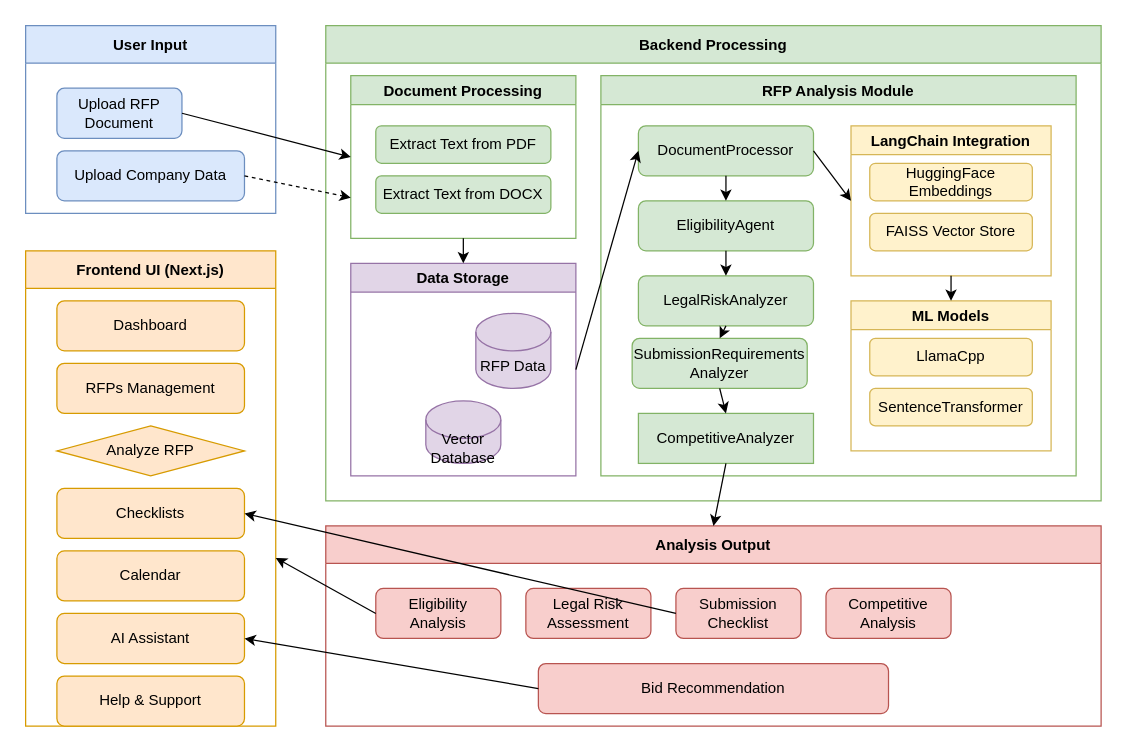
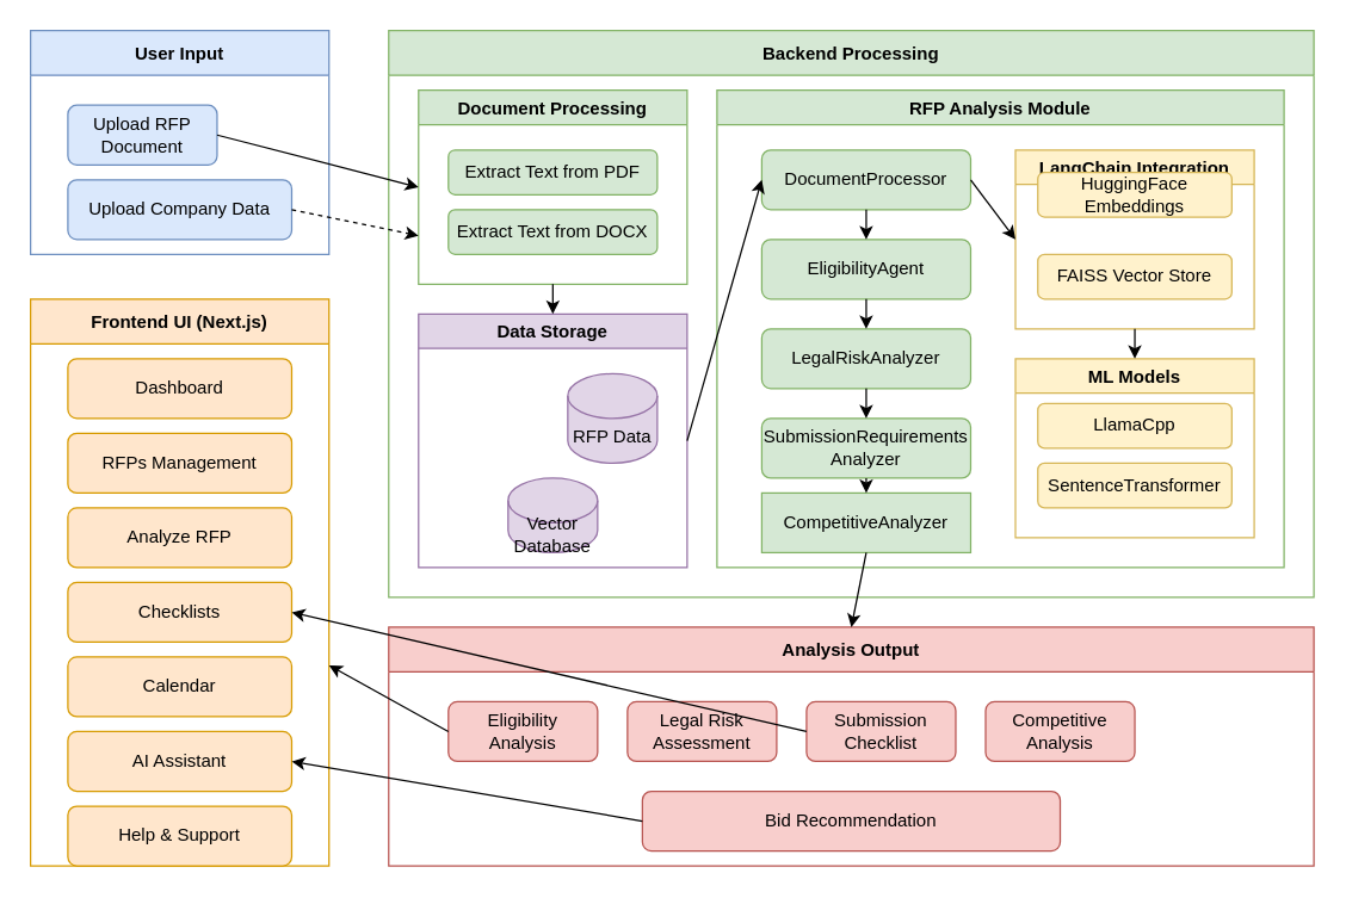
  <mxCell id="0" />
  <mxCell id="1" parent="0" />
  <mxCell id="2" value="User Input" style="swimlane;childLayout=stackLayout;resizeParent=1;resizeParentMax=0;horizontal=1;startSize=30;horizontalStack=0;fillColor=#dae8fc;strokeColor=#6c8ebf;" vertex="1" parent="1"><mxGeometry x="20" y="20" width="200" height="150" as="geometry" /></mxCell>
  <mxCell id="3" value="Upload RFP Document" style="rounded=1;whiteSpace=wrap;html=1;fontSize=12;glass=0;strokeWidth=1;shadow=0;fillColor=#dae8fc;strokeColor=#6c8ebf;" vertex="1" parent="1"><mxGeometry x="45" y="70" width="100" height="40" as="geometry" /></mxCell>
  <mxCell id="4" value="Upload Company Data" style="rounded=1;whiteSpace=wrap;html=1;fontSize=12;glass=0;strokeWidth=1;shadow=0;fillColor=#dae8fc;strokeColor=#6c8ebf;" vertex="1" parent="1"><mxGeometry x="45" y="120" width="150" height="40" as="geometry" /></mxCell>
  <mxCell id="5" value="Backend Processing" style="swimlane;childLayout=stackLayout;resizeParent=1;resizeParentMax=0;horizontal=1;startSize=30;horizontalStack=0;fillColor=#d5e8d4;strokeColor=#82b366;" vertex="1" parent="1"><mxGeometry x="260" y="20" width="620" height="380" as="geometry" /></mxCell>
  <mxCell id="6" value="Document Processing" style="swimlane;fillColor=#d5e8d4;strokeColor=#82b366;" vertex="1" parent="1"><mxGeometry x="280" y="60" width="180" height="130" as="geometry" /></mxCell>
  <mxCell id="7" value="Extract Text from PDF" style="rounded=1;whiteSpace=wrap;html=1;fontSize=12;glass=0;strokeWidth=1;shadow=0;fillColor=#d5e8d4;strokeColor=#82b366;" vertex="1" parent="6"><mxGeometry x="20" y="40" width="140" height="30" as="geometry" /></mxCell>
  <mxCell id="8" value="Extract Text from DOCX" style="rounded=1;whiteSpace=wrap;html=1;fontSize=12;glass=0;strokeWidth=1;shadow=0;fillColor=#d5e8d4;strokeColor=#82b366;" vertex="1" parent="6"><mxGeometry x="20" y="80" width="140" height="30" as="geometry" /></mxCell>
  <mxCell id="9" value="RFP Analysis Module" style="swimlane;fillColor=#d5e8d4;strokeColor=#82b366;" vertex="1" parent="1"><mxGeometry x="480" y="60" width="380" height="320" as="geometry" /></mxCell>
  <mxCell id="10" value="DocumentProcessor" style="rounded=1;whiteSpace=wrap;html=1;fontSize=12;glass=0;strokeWidth=1;shadow=0;fillColor=#d5e8d4;strokeColor=#82b366;" vertex="1" parent="9"><mxGeometry x="30" y="40" width="140" height="40" as="geometry" /></mxCell>
  <mxCell id="11" value="EligibilityAgent" style="rounded=1;whiteSpace=wrap;html=1;fontSize=12;glass=0;strokeWidth=1;shadow=0;fillColor=#d5e8d4;strokeColor=#82b366;" vertex="1" parent="9"><mxGeometry x="30" y="100" width="140" height="40" as="geometry" /></mxCell>
  <mxCell id="12" value="LegalRiskAnalyzer" style="rounded=1;whiteSpace=wrap;html=1;fontSize=12;glass=0;strokeWidth=1;shadow=0;fillColor=#d5e8d4;strokeColor=#82b366;" vertex="1" parent="9"><mxGeometry x="30" y="160" width="140" height="40" as="geometry" /></mxCell>
- <mxCell id="13" value="SubmissionRequirements&#10;Analyzer" style="rounded=1;whiteSpace=wrap;html=1;fontSize=12;glass=0;strokeWidth=1;shadow=0;fillColor=#d5e8d4;strokeColor=#82b366;" vertex="1" parent="9"><mxGeometry x="25" y="210" width="140" height="40" as="geometry" /></mxCell>
+ <mxCell id="13" value="SubmissionRequirements&#10;Analyzer" style="rounded=1;whiteSpace=wrap;html=1;fontSize=12;glass=0;strokeWidth=1;shadow=0;fillColor=#d5e8d4;strokeColor=#82b366;" vertex="1" parent="9"><mxGeometry x="30" y="220" width="140" height="40" as="geometry" /></mxCell>
  <mxCell id="14" value="CompetitiveAnalyzer" style="whiteSpace=wrap;html=1;fontSize=12;glass=0;strokeWidth=1;shadow=0;fillColor=#d5e8d4;strokeColor=#82b366;rounded=0;" vertex="1" parent="9"><mxGeometry x="30" y="270" width="140" height="40" as="geometry" /></mxCell>
  <mxCell id="15" value="LangChain Integration" style="swimlane;fillColor=#fff2cc;strokeColor=#d6b656;" vertex="1" parent="9"><mxGeometry x="200" y="40" width="160" height="120" as="geometry" /></mxCell>
- <mxCell id="16" value="HuggingFace Embeddings" style="rounded=1;whiteSpace=wrap;html=1;fontSize=12;glass=0;strokeWidth=1;shadow=0;fillColor=#fff2cc;strokeColor=#d6b656;" vertex="1" parent="15"><mxGeometry x="15" y="30" width="130" height="30" as="geometry" /></mxCell>
+ <mxCell id="16" value="HuggingFace Embeddings" style="rounded=1;whiteSpace=wrap;html=1;fontSize=12;glass=0;strokeWidth=1;shadow=0;fillColor=#fff2cc;strokeColor=#d6b656;" vertex="1" parent="15"><mxGeometry x="15" y="15" width="130" height="30" as="geometry" /></mxCell>
  <mxCell id="17" value="FAISS Vector Store" style="rounded=1;whiteSpace=wrap;html=1;fontSize=12;glass=0;strokeWidth=1;shadow=0;fillColor=#fff2cc;strokeColor=#d6b656;" vertex="1" parent="15"><mxGeometry x="15" y="70" width="130" height="30" as="geometry" /></mxCell>
  <mxCell id="18" value="ML Models" style="swimlane;fillColor=#fff2cc;strokeColor=#d6b656;" vertex="1" parent="9"><mxGeometry x="200" y="180" width="160" height="120" as="geometry" /></mxCell>
  <mxCell id="19" value="LlamaCpp" style="rounded=1;whiteSpace=wrap;html=1;fontSize=12;glass=0;strokeWidth=1;shadow=0;fillColor=#fff2cc;strokeColor=#d6b656;" vertex="1" parent="18"><mxGeometry x="15" y="30" width="130" height="30" as="geometry" /></mxCell>
  <mxCell id="20" value="SentenceTransformer" style="rounded=1;whiteSpace=wrap;html=1;fontSize=12;glass=0;strokeWidth=1;shadow=0;fillColor=#fff2cc;strokeColor=#d6b656;" vertex="1" parent="18"><mxGeometry x="15" y="70" width="130" height="30" as="geometry" /></mxCell>
  <mxCell id="21" value="Data Storage" style="swimlane;fillColor=#e1d5e7;strokeColor=#9673a6;" vertex="1" parent="1"><mxGeometry x="280" y="210" width="180" height="170" as="geometry" /></mxCell>
  <mxCell id="22" value="RFP Data" style="shape=cylinder3;whiteSpace=wrap;html=1;boundedLbl=1;backgroundOutline=1;size=15;fillColor=#e1d5e7;strokeColor=#9673a6;" vertex="1" parent="21"><mxGeometry x="100" y="40" width="60" height="60" as="geometry" /></mxCell>
  <mxCell id="23" value="Vector Database" style="shape=cylinder3;whiteSpace=wrap;html=1;boundedLbl=1;backgroundOutline=1;size=15;fillColor=#e1d5e7;strokeColor=#9673a6;" vertex="1" parent="21"><mxGeometry x="60" y="110" width="60" height="50" as="geometry" /></mxCell>
  <mxCell id="24" value="Frontend UI (Next.js)" style="swimlane;childLayout=stackLayout;resizeParent=1;resizeParentMax=0;horizontal=1;startSize=30;horizontalStack=0;fillColor=#ffe6cc;strokeColor=#d79b00;" vertex="1" parent="1"><mxGeometry x="20" y="200" width="200" height="380" as="geometry" /></mxCell>
  <mxCell id="25" value="Dashboard" style="rounded=1;whiteSpace=wrap;html=1;fontSize=12;glass=0;strokeWidth=1;shadow=0;fillColor=#ffe6cc;strokeColor=#d79b00;" vertex="1" parent="1"><mxGeometry x="45" y="240" width="150" height="40" as="geometry" /></mxCell>
  <mxCell id="26" value="RFPs Management" style="rounded=1;whiteSpace=wrap;html=1;fontSize=12;glass=0;strokeWidth=1;shadow=0;fillColor=#ffe6cc;strokeColor=#d79b00;" vertex="1" parent="1"><mxGeometry x="45" y="290" width="150" height="40" as="geometry" /></mxCell>
- <mxCell id="27" value="Analyze RFP" style="rhombus;whiteSpace=wrap;html=1;fontSize=12;glass=0;strokeWidth=1;shadow=0;fillColor=#ffe6cc;strokeColor=#d79b00;" vertex="1" parent="1"><mxGeometry x="45" y="340" width="150" height="40" as="geometry" /></mxCell>
+ <mxCell id="27" value="Analyze RFP" style="rounded=1;whiteSpace=wrap;html=1;fontSize=12;glass=0;strokeWidth=1;shadow=0;fillColor=#ffe6cc;strokeColor=#d79b00;" vertex="1" parent="1"><mxGeometry x="45" y="340" width="150" height="40" as="geometry" /></mxCell>
  <mxCell id="28" value="Checklists" style="rounded=1;whiteSpace=wrap;html=1;fontSize=12;glass=0;strokeWidth=1;shadow=0;fillColor=#ffe6cc;strokeColor=#d79b00;" vertex="1" parent="1"><mxGeometry x="45" y="390" width="150" height="40" as="geometry" /></mxCell>
  <mxCell id="29" value="Calendar" style="rounded=1;whiteSpace=wrap;html=1;fontSize=12;glass=0;strokeWidth=1;shadow=0;fillColor=#ffe6cc;strokeColor=#d79b00;" vertex="1" parent="1"><mxGeometry x="45" y="440" width="150" height="40" as="geometry" /></mxCell>
  <mxCell id="30" value="AI Assistant" style="rounded=1;whiteSpace=wrap;html=1;fontSize=12;glass=0;strokeWidth=1;shadow=0;fillColor=#ffe6cc;strokeColor=#d79b00;" vertex="1" parent="1"><mxGeometry x="45" y="490" width="150" height="40" as="geometry" /></mxCell>
  <mxCell id="31" value="Help &amp; Support" style="rounded=1;whiteSpace=wrap;html=1;fontSize=12;glass=0;strokeWidth=1;shadow=0;fillColor=#ffe6cc;strokeColor=#d79b00;" vertex="1" parent="1"><mxGeometry x="45" y="540" width="150" height="40" as="geometry" /></mxCell>
  <mxCell id="32" value="Analysis Output" style="swimlane;childLayout=stackLayout;resizeParent=1;resizeParentMax=0;horizontal=1;startSize=30;horizontalStack=0;fillColor=#f8cecc;strokeColor=#b85450;" vertex="1" parent="1"><mxGeometry x="260" y="420" width="620" height="160" as="geometry" /></mxCell>
  <mxCell id="33" value="Eligibility&#10;Analysis" style="rounded=1;whiteSpace=wrap;html=1;fontSize=12;glass=0;strokeWidth=1;shadow=0;fillColor=#f8cecc;strokeColor=#b85450;" vertex="1" parent="1"><mxGeometry x="300" y="470" width="100" height="40" as="geometry" /></mxCell>
  <mxCell id="34" value="Legal Risk&#10;Assessment" style="rounded=1;whiteSpace=wrap;html=1;fontSize=12;glass=0;strokeWidth=1;shadow=0;fillColor=#f8cecc;strokeColor=#b85450;" vertex="1" parent="1"><mxGeometry x="420" y="470" width="100" height="40" as="geometry" /></mxCell>
  <mxCell id="35" value="Submission&#10;Checklist" style="rounded=1;whiteSpace=wrap;html=1;fontSize=12;glass=0;strokeWidth=1;shadow=0;fillColor=#f8cecc;strokeColor=#b85450;" vertex="1" parent="1"><mxGeometry x="540" y="470" width="100" height="40" as="geometry" /></mxCell>
  <mxCell id="36" value="Competitive&#10;Analysis" style="rounded=1;whiteSpace=wrap;html=1;fontSize=12;glass=0;strokeWidth=1;shadow=0;fillColor=#f8cecc;strokeColor=#b85450;" vertex="1" parent="1"><mxGeometry x="660" y="470" width="100" height="40" as="geometry" /></mxCell>
  <mxCell id="37" value="Bid Recommendation" style="rounded=1;whiteSpace=wrap;html=1;fontSize=12;glass=0;strokeWidth=1;shadow=0;fillColor=#f8cecc;strokeColor=#b85450;" vertex="1" parent="1"><mxGeometry x="430" y="530" width="280" height="40" as="geometry" /></mxCell>
  <mxCell id="38" value="" style="endArrow=classic;html=1;rounded=0;exitX=1;exitY=0.5;exitDx=0;exitDy=0;entryX=0;entryY=0.5;entryDx=0;entryDy=0;" edge="1" parent="1" source="3" target="6"><mxGeometry width="50" height="50" relative="1" as="geometry"><mxPoint x="200" y="90" as="sourcePoint" /><mxPoint x="250" y="40" as="targetPoint" /></mxGeometry></mxCell>
  <mxCell id="39" value="" style="endArrow=classic;html=1;rounded=0;exitX=1;exitY=0.5;exitDx=0;exitDy=0;entryX=0;entryY=0.75;entryDx=0;entryDy=0;dashed=1;" edge="1" parent="1" source="4" target="6"><mxGeometry width="50" height="50" relative="1" as="geometry"><mxPoint x="210" y="180" as="sourcePoint" /><mxPoint x="260" y="130" as="targetPoint" /></mxGeometry></mxCell>
  <mxCell id="40" value="" style="endArrow=classic;html=1;rounded=0;exitX=0.5;exitY=1;exitDx=0;exitDy=0;entryX=0.5;entryY=0;entryDx=0;entryDy=0;" edge="1" parent="1" source="6" target="21"><mxGeometry width="50" height="50" relative="1" as="geometry"><mxPoint x="370" y="200" as="sourcePoint" /><mxPoint x="420" y="150" as="targetPoint" /></mxGeometry></mxCell>
  <mxCell id="41" value="" style="endArrow=classic;html=1;rounded=0;exitX=1;exitY=0.5;exitDx=0;exitDy=0;entryX=0;entryY=0.5;entryDx=0;entryDy=0;" edge="1" parent="1" source="21" target="10"><mxGeometry width="50" height="50" relative="1" as="geometry"><mxPoint x="470" y="310" as="sourcePoint" /><mxPoint x="520" y="260" as="targetPoint" /></mxGeometry></mxCell>
  <mxCell id="42" value="" style="endArrow=classic;html=1;rounded=0;exitX=0.5;exitY=1;exitDx=0;exitDy=0;entryX=0.5;entryY=0;entryDx=0;entryDy=0;" edge="1" parent="1" source="10" target="11"><mxGeometry width="50" height="50" relative="1" as="geometry"><mxPoint x="550" y="140" as="sourcePoint" /><mxPoint x="600" y="90" as="targetPoint" /></mxGeometry></mxCell>
  <mxCell id="43" value="" style="endArrow=classic;html=1;rounded=0;exitX=0.5;exitY=1;exitDx=0;exitDy=0;entryX=0.5;entryY=0;entryDx=0;entryDy=0;" edge="1" parent="1" source="11" target="12"><mxGeometry width="50" height="50" relative="1" as="geometry"><mxPoint x="550" y="240" as="sourcePoint" /><mxPoint x="600" y="190" as="targetPoint" /></mxGeometry></mxCell>
  <mxCell id="44" value="" style="endArrow=classic;html=1;rounded=0;exitX=0.5;exitY=1;exitDx=0;exitDy=0;entryX=0.5;entryY=0;entryDx=0;entryDy=0;" edge="1" parent="1" source="12" target="13"><mxGeometry width="50" height="50" relative="1" as="geometry"><mxPoint x="550" y="320" as="sourcePoint" /><mxPoint x="600" y="270" as="targetPoint" /></mxGeometry></mxCell>
  <mxCell id="45" value="" style="endArrow=classic;html=1;rounded=0;exitX=0.5;exitY=1;exitDx=0;exitDy=0;entryX=0.5;entryY=0;entryDx=0;entryDy=0;" edge="1" parent="1" source="13" target="14"><mxGeometry width="50" height="50" relative="1" as="geometry"><mxPoint x="550" y="400" as="sourcePoint" /><mxPoint x="600" y="350" as="targetPoint" /></mxGeometry></mxCell>
  <mxCell id="46" value="" style="endArrow=classic;html=1;rounded=0;exitX=1;exitY=0.5;exitDx=0;exitDy=0;entryX=0;entryY=0.5;entryDx=0;entryDy=0;" edge="1" parent="1" source="10" target="15"><mxGeometry width="50" height="50" relative="1" as="geometry"><mxPoint x="650" y="100" as="sourcePoint" /><mxPoint x="680" y="120" as="targetPoint" /></mxGeometry></mxCell>
  <mxCell id="47" value="" style="endArrow=classic;html=1;rounded=0;exitX=0.5;exitY=1;exitDx=0;exitDy=0;entryX=0.5;entryY=0;entryDx=0;entryDy=0;" edge="1" parent="1" source="15" target="18"><mxGeometry width="50" height="50" relative="1" as="geometry"><mxPoint x="750" y="180" as="sourcePoint" /><mxPoint x="800" y="130" as="targetPoint" /></mxGeometry></mxCell>
  <mxCell id="48" value="" style="endArrow=classic;html=1;rounded=0;exitX=0.5;exitY=1;exitDx=0;exitDy=0;entryX=0.5;entryY=0;entryDx=0;entryDy=0;" edge="1" parent="1" source="14" target="32"><mxGeometry width="50" height="50" relative="1" as="geometry"><mxPoint x="580" y="400" as="sourcePoint" /><mxPoint x="580" y="420" as="targetPoint" /></mxGeometry></mxCell>
  <mxCell id="49" value="" style="endArrow=classic;html=1;rounded=0;exitX=0;exitY=0.5;exitDx=0;exitDy=0;" edge="1" parent="1" source="33" target="24"><mxGeometry width="50" height="50" relative="1" as="geometry"><mxPoint x="280" y="500" as="sourcePoint" /><mxPoint x="330" y="450" as="targetPoint" /></mxGeometry></mxCell>
  <mxCell id="50" value="" style="endArrow=classic;html=1;rounded=0;exitX=0;exitY=0.5;exitDx=0;exitDy=0;entryX=1;entryY=0.5;entryDx=0;entryDy=0;" edge="1" parent="1" source="35" target="28"><mxGeometry width="50" height="50" relative="1" as="geometry"><mxPoint x="320" y="490" as="sourcePoint" /><mxPoint x="205" y="430" as="targetPoint" /></mxGeometry></mxCell>
  <mxCell id="51" value="" style="endArrow=classic;html=1;rounded=0;exitX=0;exitY=0.5;exitDx=0;exitDy=0;entryX=1;entryY=0.5;entryDx=0;entryDy=0;" edge="1" parent="1" source="37" target="30"><mxGeometry width="50" height="50" relative="1" as="geometry"><mxPoint x="300" y="570" as="sourcePoint" /><mxPoint x="350" y="520" as="targetPoint" /></mxGeometry></mxCell>
